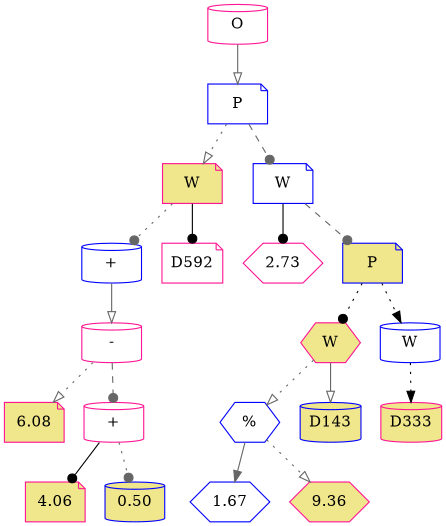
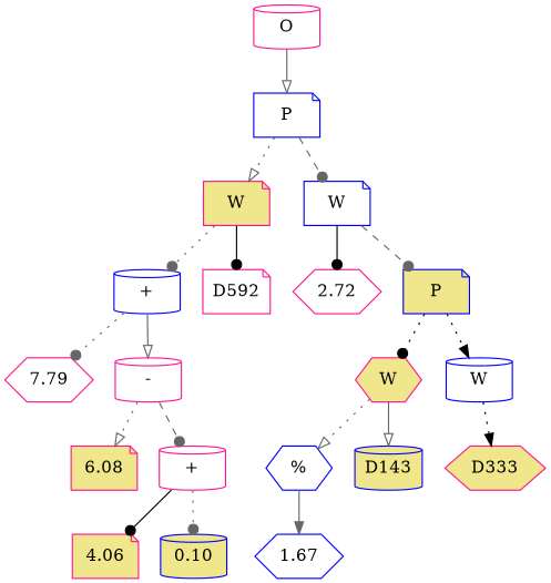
  digraph {
    fontname="DejaVu Serif"
    node [color=deeppink fillcolor=white fontname="DejaVu Serif" shape=cylinder style=filled]
    edge [arrowhead=dot color=gray40 fontname="DejaVu Serif" style=dotted]
    n1 [label=O]
    n2 [color=blue label=P shape=note]
    n3 [fillcolor=khaki label=W shape=note]
    n4 [color=blue label=W shape=note]
    n5 [color=blue label="+"]
    n6 [label=D592 shape=note]
-   n7 [label=2.73 shape=hexagon]
+   n7 [label=2.72 shape=hexagon]
    n8 [color=blue fillcolor=khaki label=P shape=note]
+   n9 [label=7.79 shape=hexagon]
    n10 [label="-"]
    n11 [fillcolor=khaki label=6.08 shape=note]
    n12 [label="+"]
    n13 [fillcolor=khaki label=4.06 shape=note]
-   n14 [color=blue fillcolor=khaki label=0.50]
+   n14 [color=blue fillcolor=khaki label=0.10]
    n15 [fillcolor=khaki label=W shape=hexagon]
    n16 [color=blue label=W]
    n17 [color=blue label="%" shape=hexagon]
    n18 [color=blue fillcolor=khaki label=D143]
-   n19 [fillcolor=khaki label=D333]
+   n19 [fillcolor=khaki label=D333 shape=hexagon]
    n20 [color=blue label=1.67 shape=hexagon]
-   n21 [fillcolor=khaki label=9.36 shape=hexagon]
    n1 -> n2 [arrowhead=onormal style=solid]
    n2 -> n3 [arrowhead=onormal]
    n2 -> n4 [style=dashed]
    n3 -> n5
    n3 -> n6 [color=black style=solid]
    n4 -> n7 [color=black style=solid]
    n4 -> n8 [style=dashed]
+   n5 -> n9
    n5 -> n10 [arrowhead=onormal style=solid]
    n8 -> n15 [color=black]
    n8 -> n16 [arrowhead=normal color=black]
    n10 -> n11 [arrowhead=onormal]
    n10 -> n12 [style=dashed]
    n12 -> n13 [color=black style=solid]
    n12 -> n14
    n15 -> n17 [arrowhead=onormal]
    n15 -> n18 [arrowhead=onormal style=solid]
    n16 -> n19 [arrowhead=normal color=black]
    n17 -> n20 [arrowhead=normal style=solid]
-   n17 -> n21 [arrowhead=onormal]
  }
